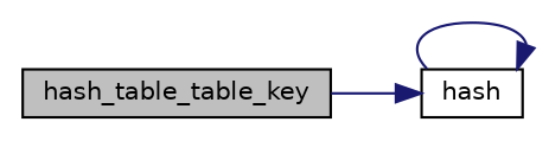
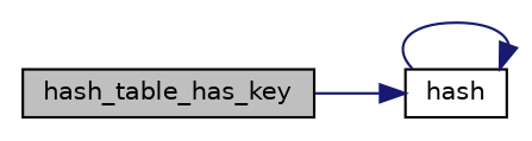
  digraph {
    rankdir=LR
    node [color=black fontname=Helvetica fontsize=10 shape=record style=filled]
    edge [color=midnightblue fontname=Helvetica fontsize=10 labelfontname=Helvetica labelfontsize=10 style=solid]
-   n1 [fillcolor=grey75 fontcolor=black height=0.2 label=hash_table_table_key width=0.4]
+   n1 [fillcolor=grey75 fontcolor=black height=0.2 label=hash_table_has_key width=0.4]
    n2 [fillcolor=white height=0.2 label=hash width=0.4]
    n1 -> n2
    n2 -> n2
  }
